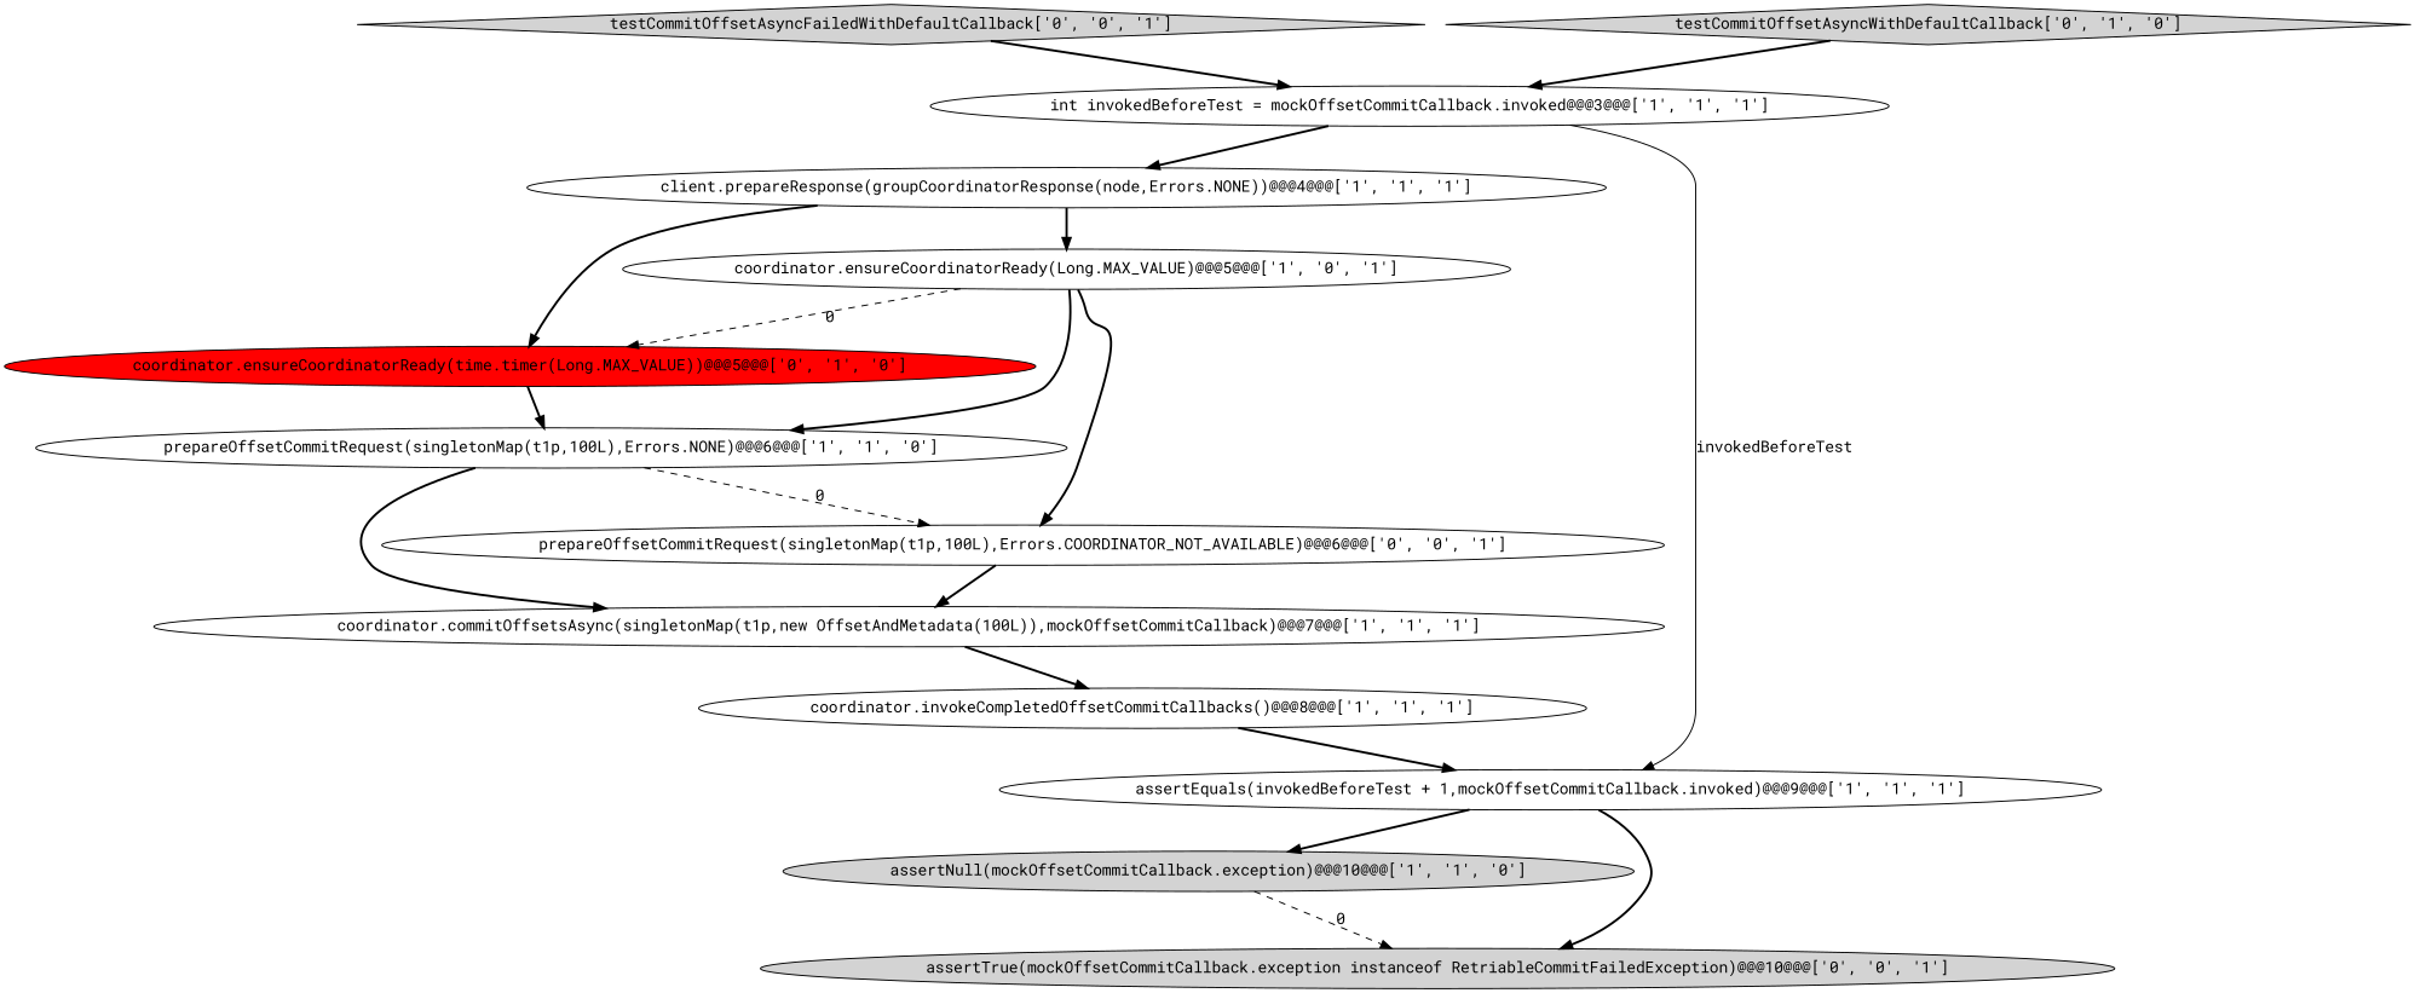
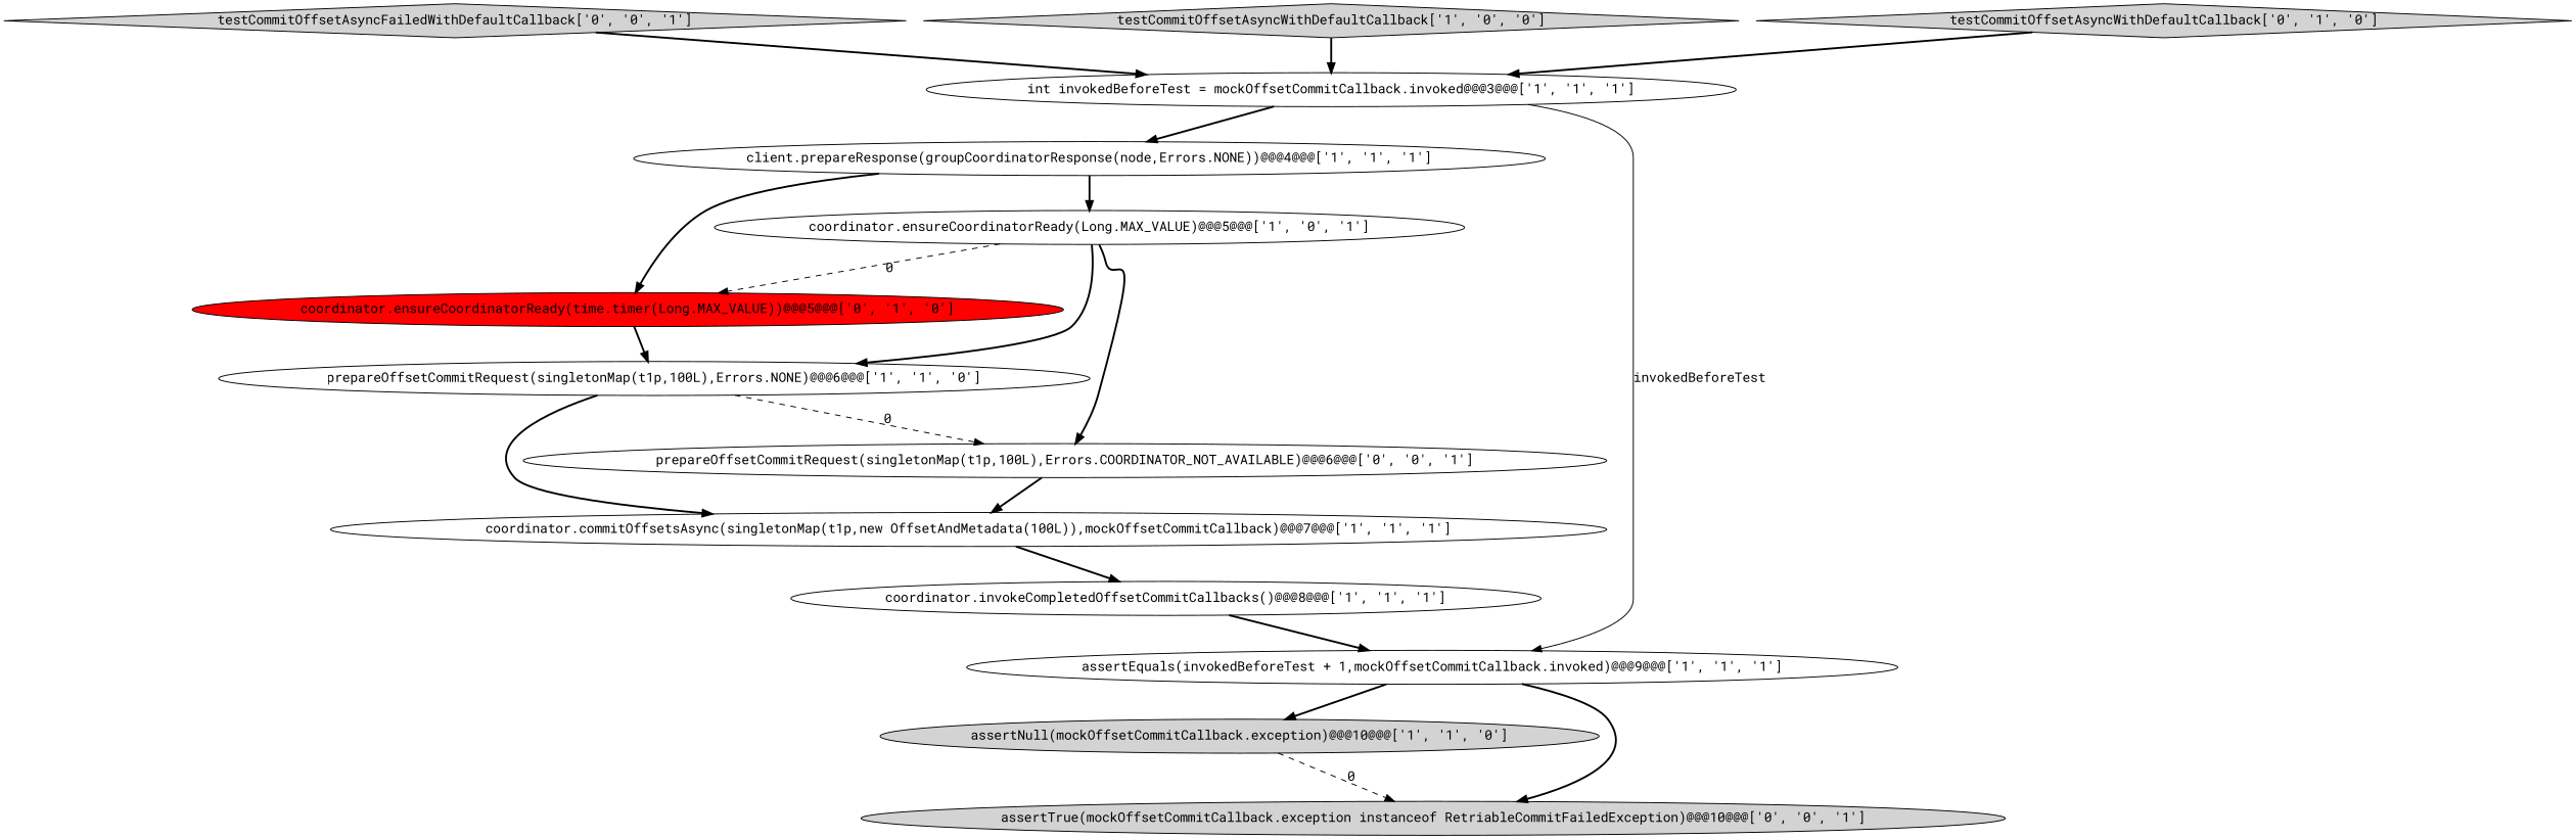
  digraph {
    fontname="Roboto Mono"
    node [fillcolor=white shape=ellipse style=filled fontname="Roboto Mono"]
    edge [style=bold fontname="Roboto Mono"]
    n1 [label="client.prepareResponse(groupCoordinatorResponse(node,Errors.NONE))@@@4@@@['1', '1', '1']"]
    n2 [fillcolor=red label="coordinator.ensureCoordinatorReady(time.timer(Long.MAX_VALUE))@@@5@@@['0', '1', '0']"]
    n3 [label="coordinator.ensureCoordinatorReady(Long.MAX_VALUE)@@@5@@@['1', '0', '1']"]
    n4 [fillcolor=lightgray label="assertNull(mockOffsetCommitCallback.exception)@@@10@@@['1', '1', '0']"]
    n5 [fillcolor=lightgray label="assertTrue(mockOffsetCommitCallback.exception instanceof RetriableCommitFailedException)@@@10@@@['0', '0', '1']"]
    n6 [label="coordinator.commitOffsetsAsync(singletonMap(t1p,new OffsetAndMetadata(100L)),mockOffsetCommitCallback)@@@7@@@['1', '1', '1']"]
    n7 [label="coordinator.invokeCompletedOffsetCommitCallbacks()@@@8@@@['1', '1', '1']"]
    n8 [label="prepareOffsetCommitRequest(singletonMap(t1p,100L),Errors.NONE)@@@6@@@['1', '1', '0']"]
    n9 [label="prepareOffsetCommitRequest(singletonMap(t1p,100L),Errors.COORDINATOR_NOT_AVAILABLE)@@@6@@@['0', '0', '1']"]
    n10 [label="int invokedBeforeTest = mockOffsetCommitCallback.invoked@@@3@@@['1', '1', '1']"]
    n11 [label="assertEquals(invokedBeforeTest + 1,mockOffsetCommitCallback.invoked)@@@9@@@['1', '1', '1']"]
    n12 [fillcolor=lightgray label="testCommitOffsetAsyncFailedWithDefaultCallback['0', '0', '1']" shape=diamond]
+   n13 [fillcolor=lightgray label="testCommitOffsetAsyncWithDefaultCallback['1', '0', '0']" shape=diamond]
    n14 [fillcolor=lightgray label="testCommitOffsetAsyncWithDefaultCallback['0', '1', '0']" shape=diamond]
    n1 -> n2
    n1 -> n3
    n2 -> n8
    n3 -> n2 [label=0 style=dashed]
    n3 -> n8
    n3 -> n9
    n4 -> n5 [label=0 style=dashed]
    n6 -> n7
    n7 -> n11
    n8 -> n6
    n8 -> n9 [label=0 style=dashed]
    n9 -> n6
    n10 -> n1
    n10 -> n11 [label=invokedBeforeTest style=solid]
    n11 -> n4
    n11 -> n5
    n12 -> n10
+   n13 -> n10
    n14 -> n10
  }
